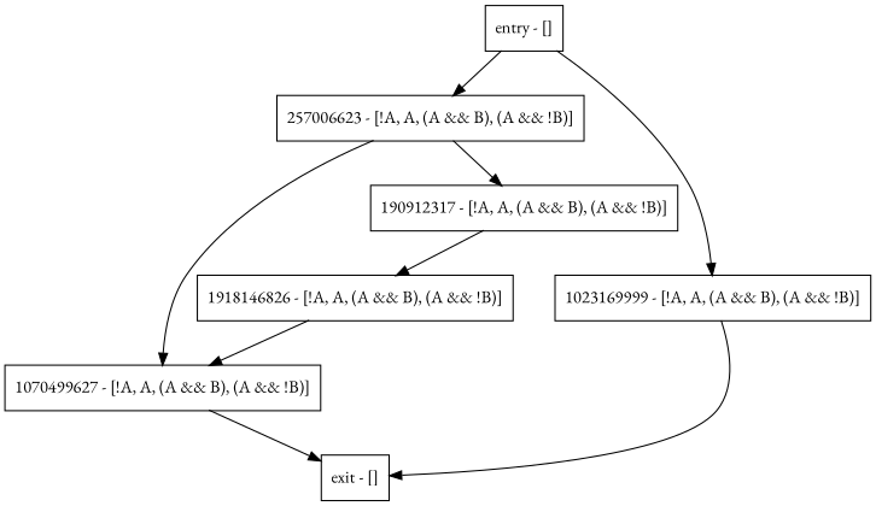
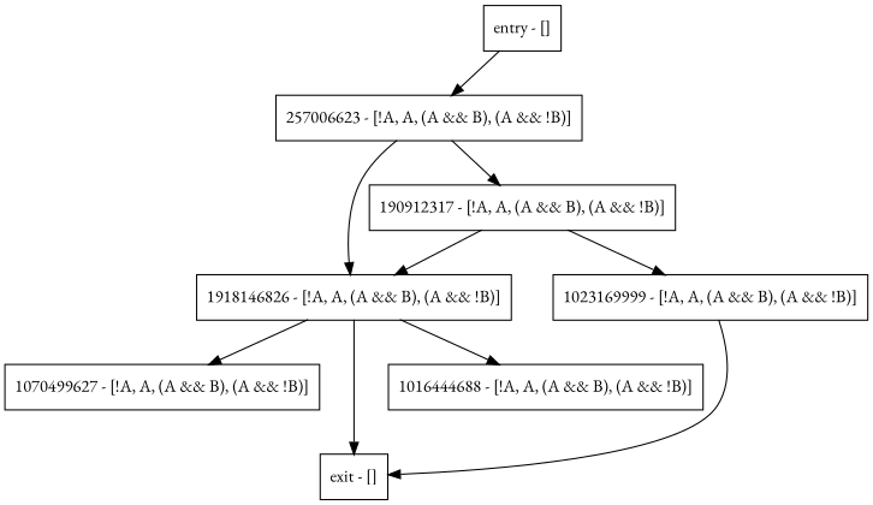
  digraph {
    fontname="EB Garamond"
    node [fontname="EB Garamond" shape=record]
    edge [fontname="EB Garamond"]
    n1 [label="entry - []"]
    n2 [label="257006623 - [!A, A, (A && B), (A && !B)]"]
    n3 [label="190912317 - [!A, A, (A && B), (A && !B)]"]
    n4 [label="1918146826 - [!A, A, (A && B), (A && !B)]"]
    n5 [label="exit - []"]
    n6 [label="1023169999 - [!A, A, (A && B), (A && !B)]"]
    n7 [label="1070499627 - [!A, A, (A && B), (A && !B)]"]
+   n8 [label="1016444688 - [!A, A, (A && B), (A && !B)]"]
    n1 -> n2
    n2 -> n3
-   n2 -> n7
+   n2 -> n4
    n3 -> n4
-   n1 -> n6
+   n3 -> n6
    n4 -> n7
+   n4 -> n8
    n6 -> n5
-   n7 -> n5
+   n4 -> n5
  }
